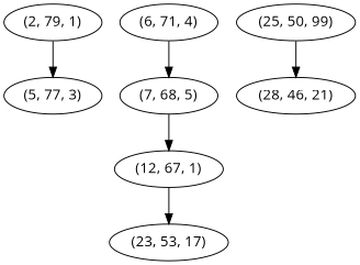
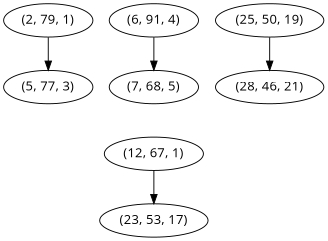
  digraph {
    fontname="Open Sans"
    node [fontname="Open Sans"]
    edge [fontname="Open Sans"]
    "(2, 79, 1)"
    "(5, 77, 3)"
-   "(6, 71, 4)"
+   "(6, 71, 4)" [label="(6, 91, 4)"]
    "(7, 68, 5)"
    n5 [label="(12, 67, 1)"]
    "(23, 53, 17)"
-   "(25, 50, 19)" [label="(25, 50, 99)"]
+   "(25, 50, 19)"
    "(28, 46, 21)"
    "(2, 79, 1)" -> "(5, 77, 3)"
    "(6, 71, 4)" -> "(7, 68, 5)"
-   "(7, 68, 5)" -> n5
    n5 -> "(23, 53, 17)"
    "(25, 50, 19)" -> "(28, 46, 21)"
  }
